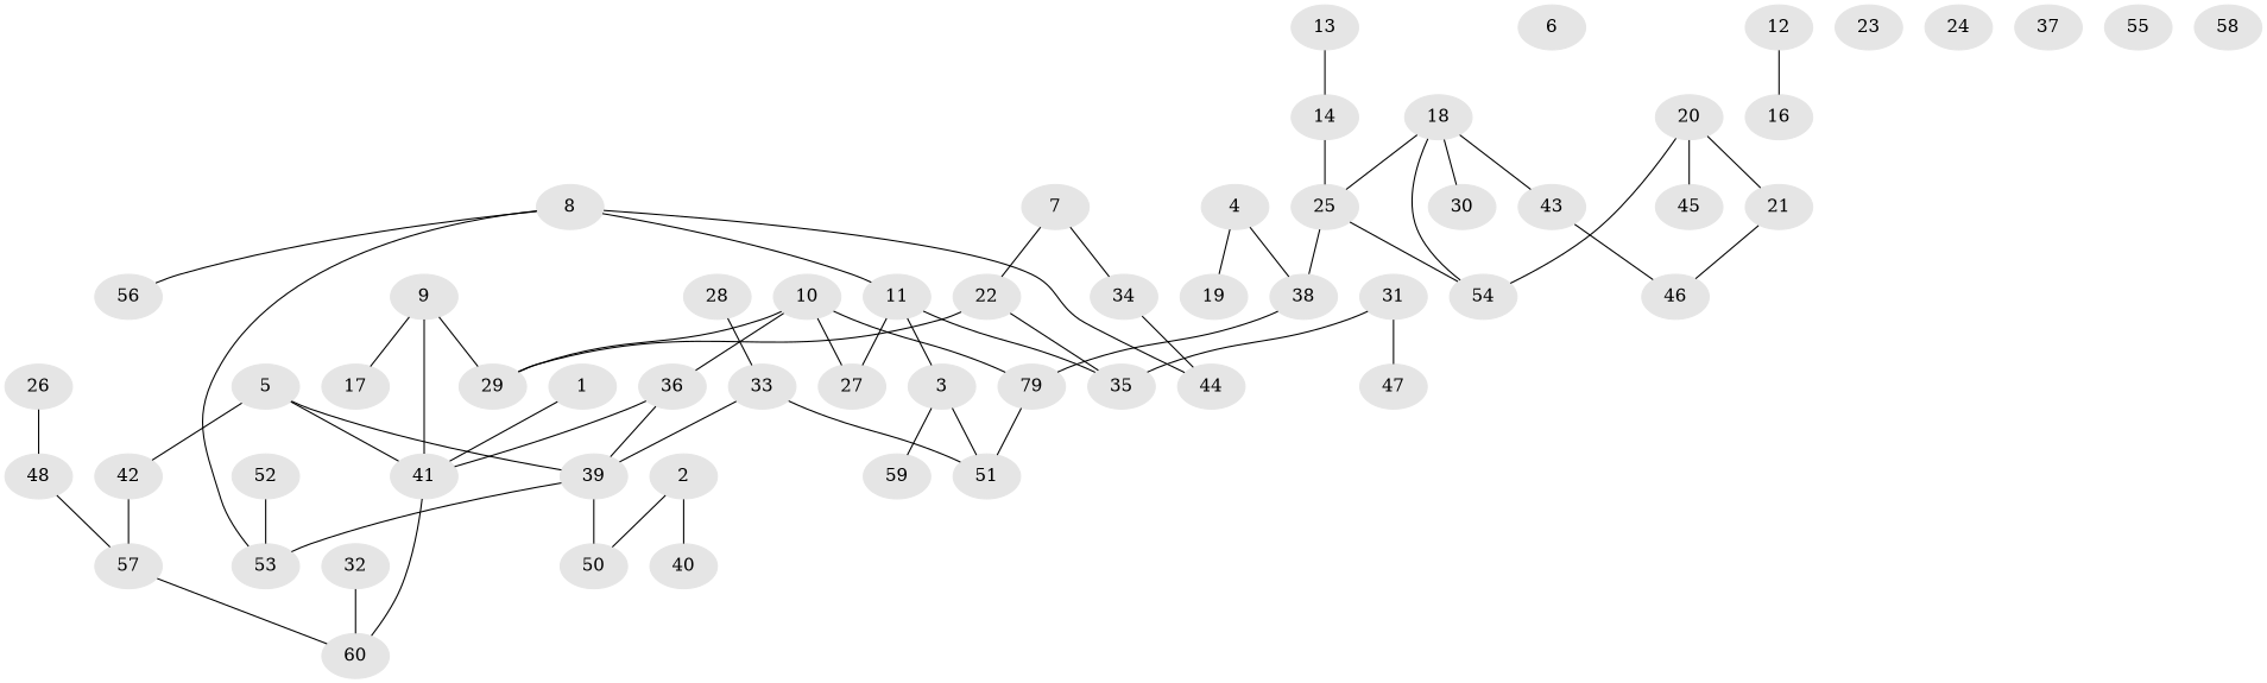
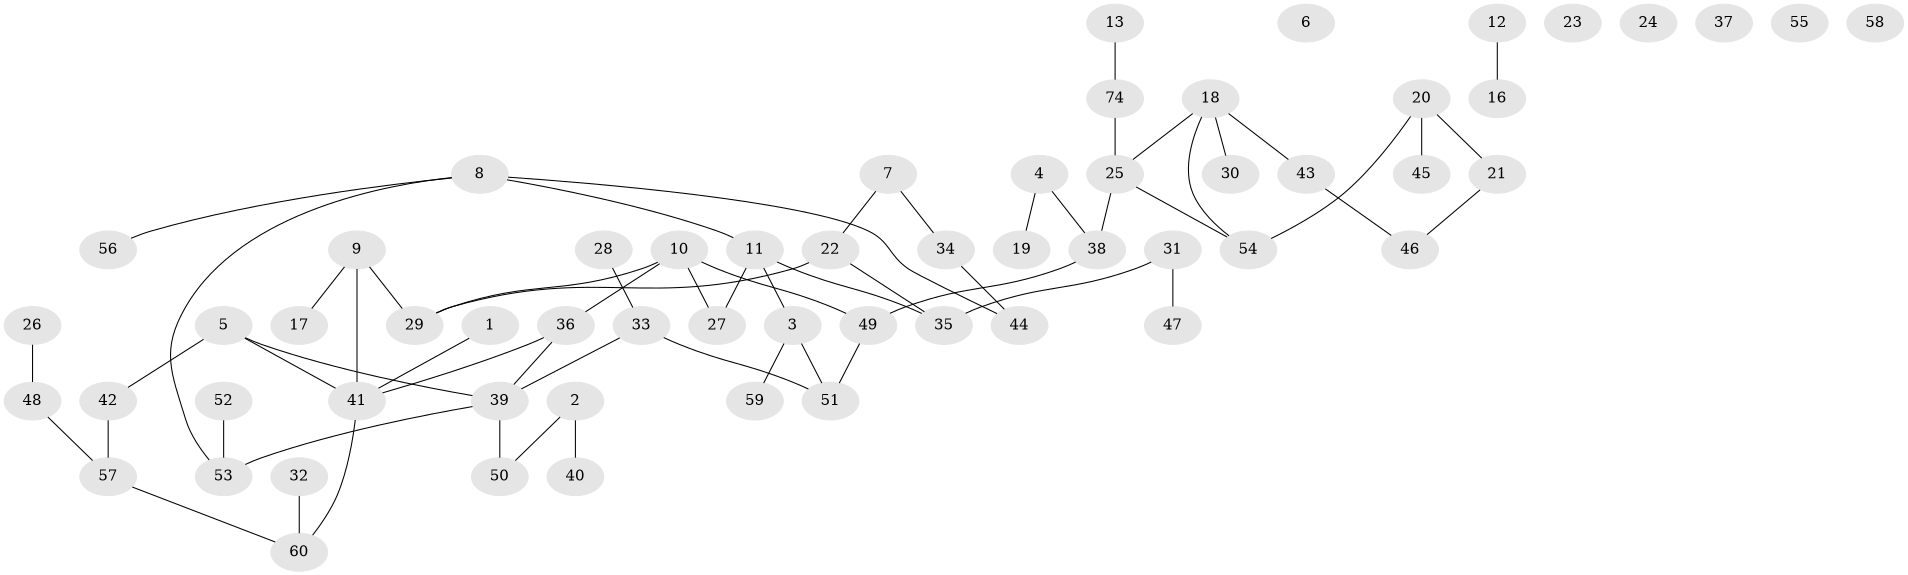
  graph {
    node [color=gray90 style=filled]
    1
    41
    60
    2
    40
    50
    3
    51
    59
    4
    19
    38
-   49 [label=79]
+   49
    48
    57
    5
    39
    42
    53
    6
    7
    22
    34
    29
    35
    44
    8
    11
    56
    27
    9
    17
    10
    36
    33
    12
    16
    13
-   14
+   14 [label=74]
    25
    54
    18
    30
    43
    46
    20
    21
    45
    23
    24
    26
    28
    31
    47
    32
    37
    52
    55
    58
    1 -- 41
    41 -- 60
    2 -- 40
    2 -- 50
    3 -- 51
    3 -- 59
    4 -- 19
    4 -- 38
    38 -- 49
    49 -- 51
    48 -- 57
    57 -- 60
    5 -- 41
    5 -- 39
    5 -- 42
    39 -- 50
    39 -- 53
    42 -- 57
    7 -- 22
    7 -- 34
    22 -- 29
    22 -- 35
    34 -- 44
    8 -- 53
    8 -- 44
    8 -- 11
    8 -- 56
    11 -- 3
    11 -- 35
    11 -- 27
    9 -- 41
    9 -- 29
    9 -- 17
    10 -- 49
    10 -- 29
    10 -- 27
    10 -- 36
    36 -- 41
    36 -- 39
    33 -- 51
    33 -- 39
    12 -- 16
    13 -- 14
    14 -- 25
    25 -- 38
    25 -- 54
    18 -- 25
    18 -- 54
    18 -- 30
    18 -- 43
    43 -- 46
    20 -- 54
    20 -- 21
    20 -- 45
    21 -- 46
    26 -- 48
    28 -- 33
    31 -- 35
    31 -- 47
    32 -- 60
    52 -- 53
  }
